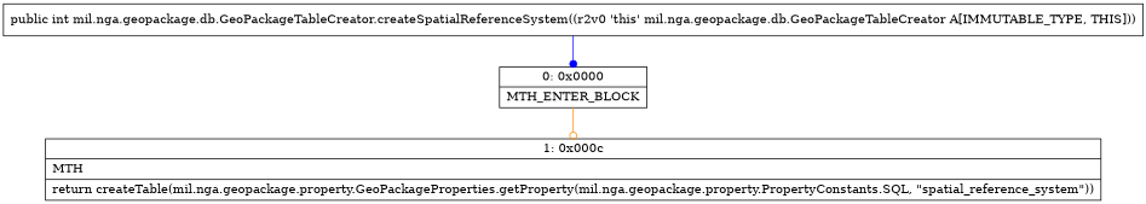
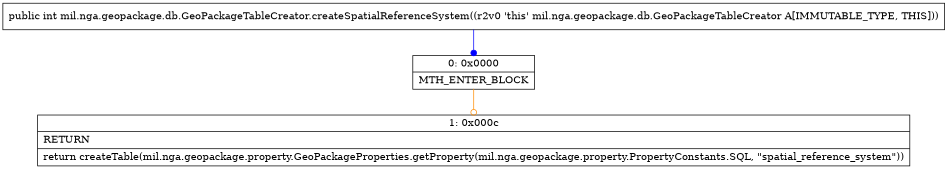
  digraph {
    node [shape=record]
    n1 [label="{0\:\ 0x0000|MTH_ENTER_BLOCK\l}"]
-   n2 [label="{1\:\ 0x000c|MTH\l|return createTable(mil.nga.geopackage.property.GeoPackageProperties.getProperty(mil.nga.geopackage.property.PropertyConstants.SQL, \"spatial_reference_system\"))\l}"]
+   n2 [label="{1\:\ 0x000c|RETURN\l|return createTable(mil.nga.geopackage.property.GeoPackageProperties.getProperty(mil.nga.geopackage.property.PropertyConstants.SQL, \"spatial_reference_system\"))\l}"]
    n3 [label="{public int mil.nga.geopackage.db.GeoPackageTableCreator.createSpatialReferenceSystem((r2v0 'this' mil.nga.geopackage.db.GeoPackageTableCreator A[IMMUTABLE_TYPE, THIS])) }"]
    n1 -> n2 [color=darkorange arrowhead=odot]
    n3 -> n1 [color=blue arrowhead=dot]
  }
